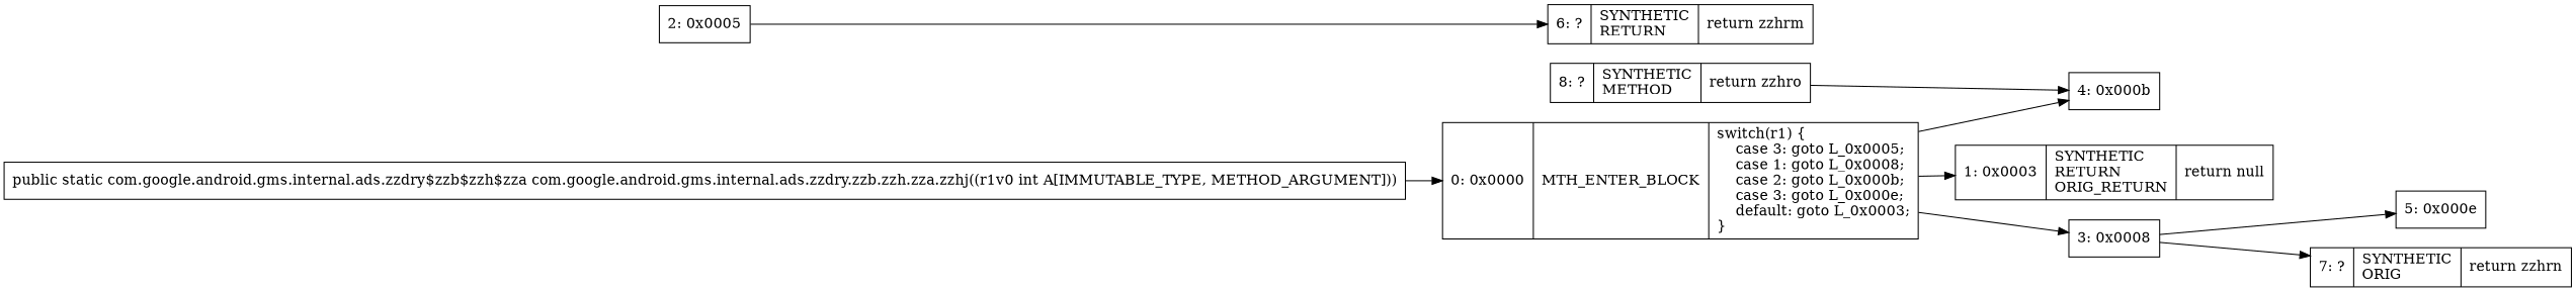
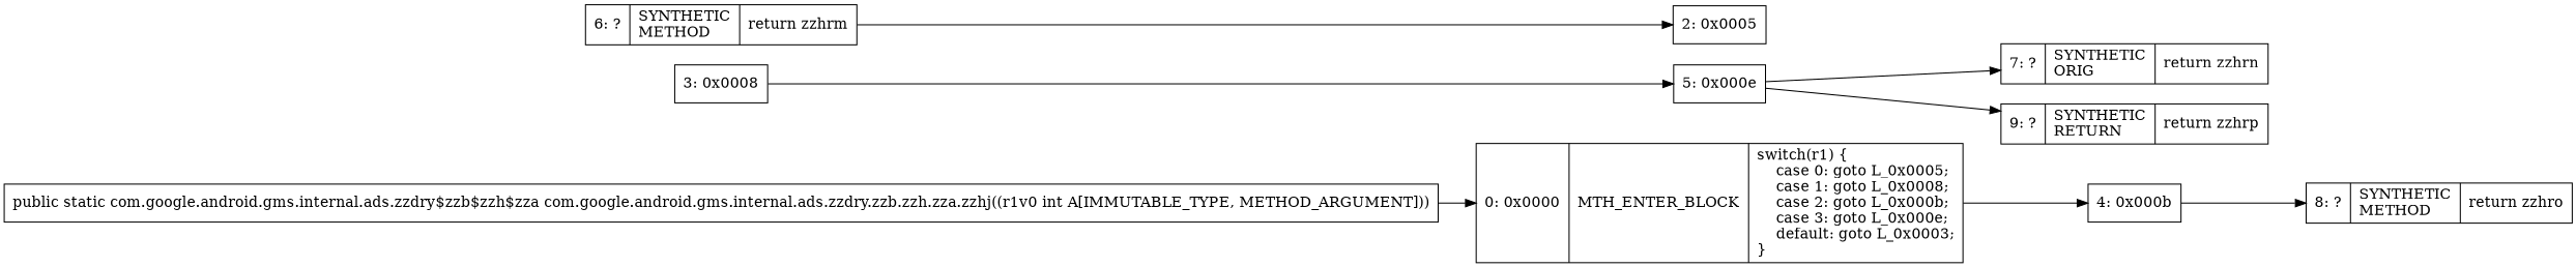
  digraph {
    rankdir=LR
    node [shape=record]
-   n1 [label="{0\:\ 0x0000|MTH_ENTER_BLOCK\l|switch(r1) \{\l    case 3: goto L_0x0005;\l    case 1: goto L_0x0008;\l    case 2: goto L_0x000b;\l    case 3: goto L_0x000e;\l    default: goto L_0x0003;\l\}\l}"]
-   n2 [label="{1\:\ 0x0003|SYNTHETIC\lRETURN\lORIG_RETURN\l|return null\l}"]
+   n1 [label="{0\:\ 0x0000|MTH_ENTER_BLOCK\l|switch(r1) \{\l    case 0: goto L_0x0005;\l    case 1: goto L_0x0008;\l    case 2: goto L_0x000b;\l    case 3: goto L_0x000e;\l    default: goto L_0x0003;\l\}\l}"]
    n3 [label="{3\:\ 0x0008}"]
    n4 [label="{4\:\ 0x000b}"]
    n5 [label="{2\:\ 0x0005}"]
-   n6 [label="{6\:\ ?|SYNTHETIC\lRETURN\l|return zzhrm\l}"]
+   n6 [label="{6\:\ ?|SYNTHETIC\lMETHOD\l|return zzhrm\l}"]
    n7 [label="{5\:\ 0x000e}"]
    n8 [label="{7\:\ ?|SYNTHETIC\lORIG\l|return zzhrn\l}"]
    n9 [label="{8\:\ ?|SYNTHETIC\lMETHOD\l|return zzhro\l}"]
+   n10 [label="{9\:\ ?|SYNTHETIC\lRETURN\l|return zzhrp\l}"]
    n11 [label="{public static com.google.android.gms.internal.ads.zzdry$zzb$zzh$zza com.google.android.gms.internal.ads.zzdry.zzb.zzh.zza.zzhj((r1v0 int A[IMMUTABLE_TYPE, METHOD_ARGUMENT])) }"]
-   n1 -> n2
-   n1 -> n3
    n1 -> n4
    n3 -> n7
-   n3 -> n8
-   n9 -> n4
-   n5 -> n6
+   n7 -> n8
+   n4 -> n9
+   n6 -> n5
+   n7 -> n10
    n11 -> n1
  }
